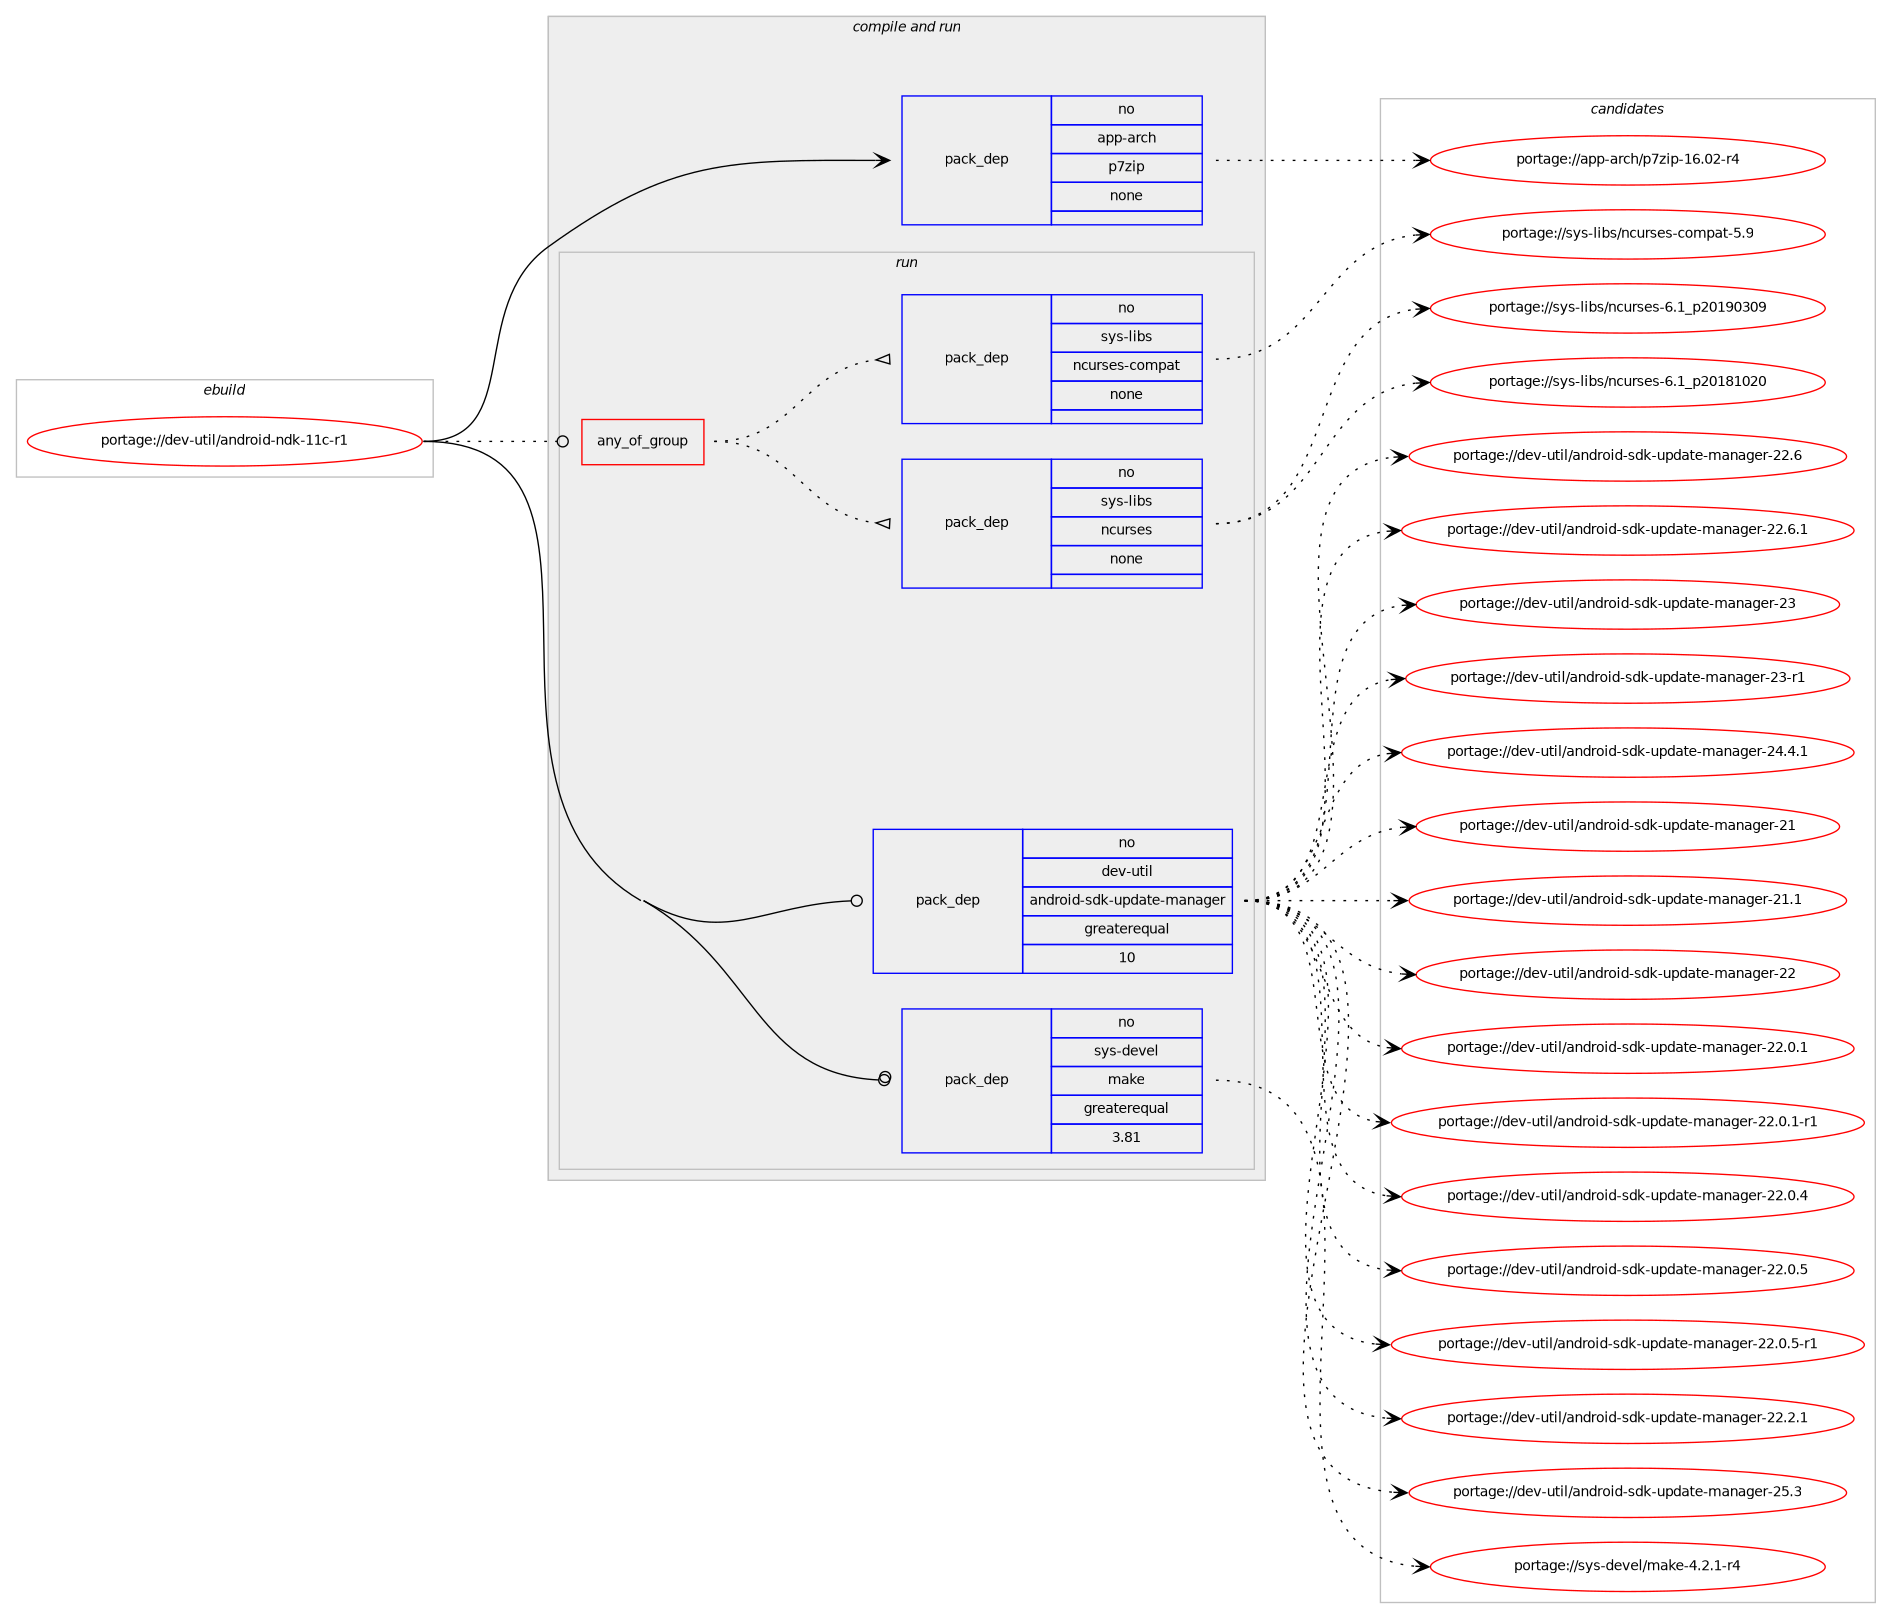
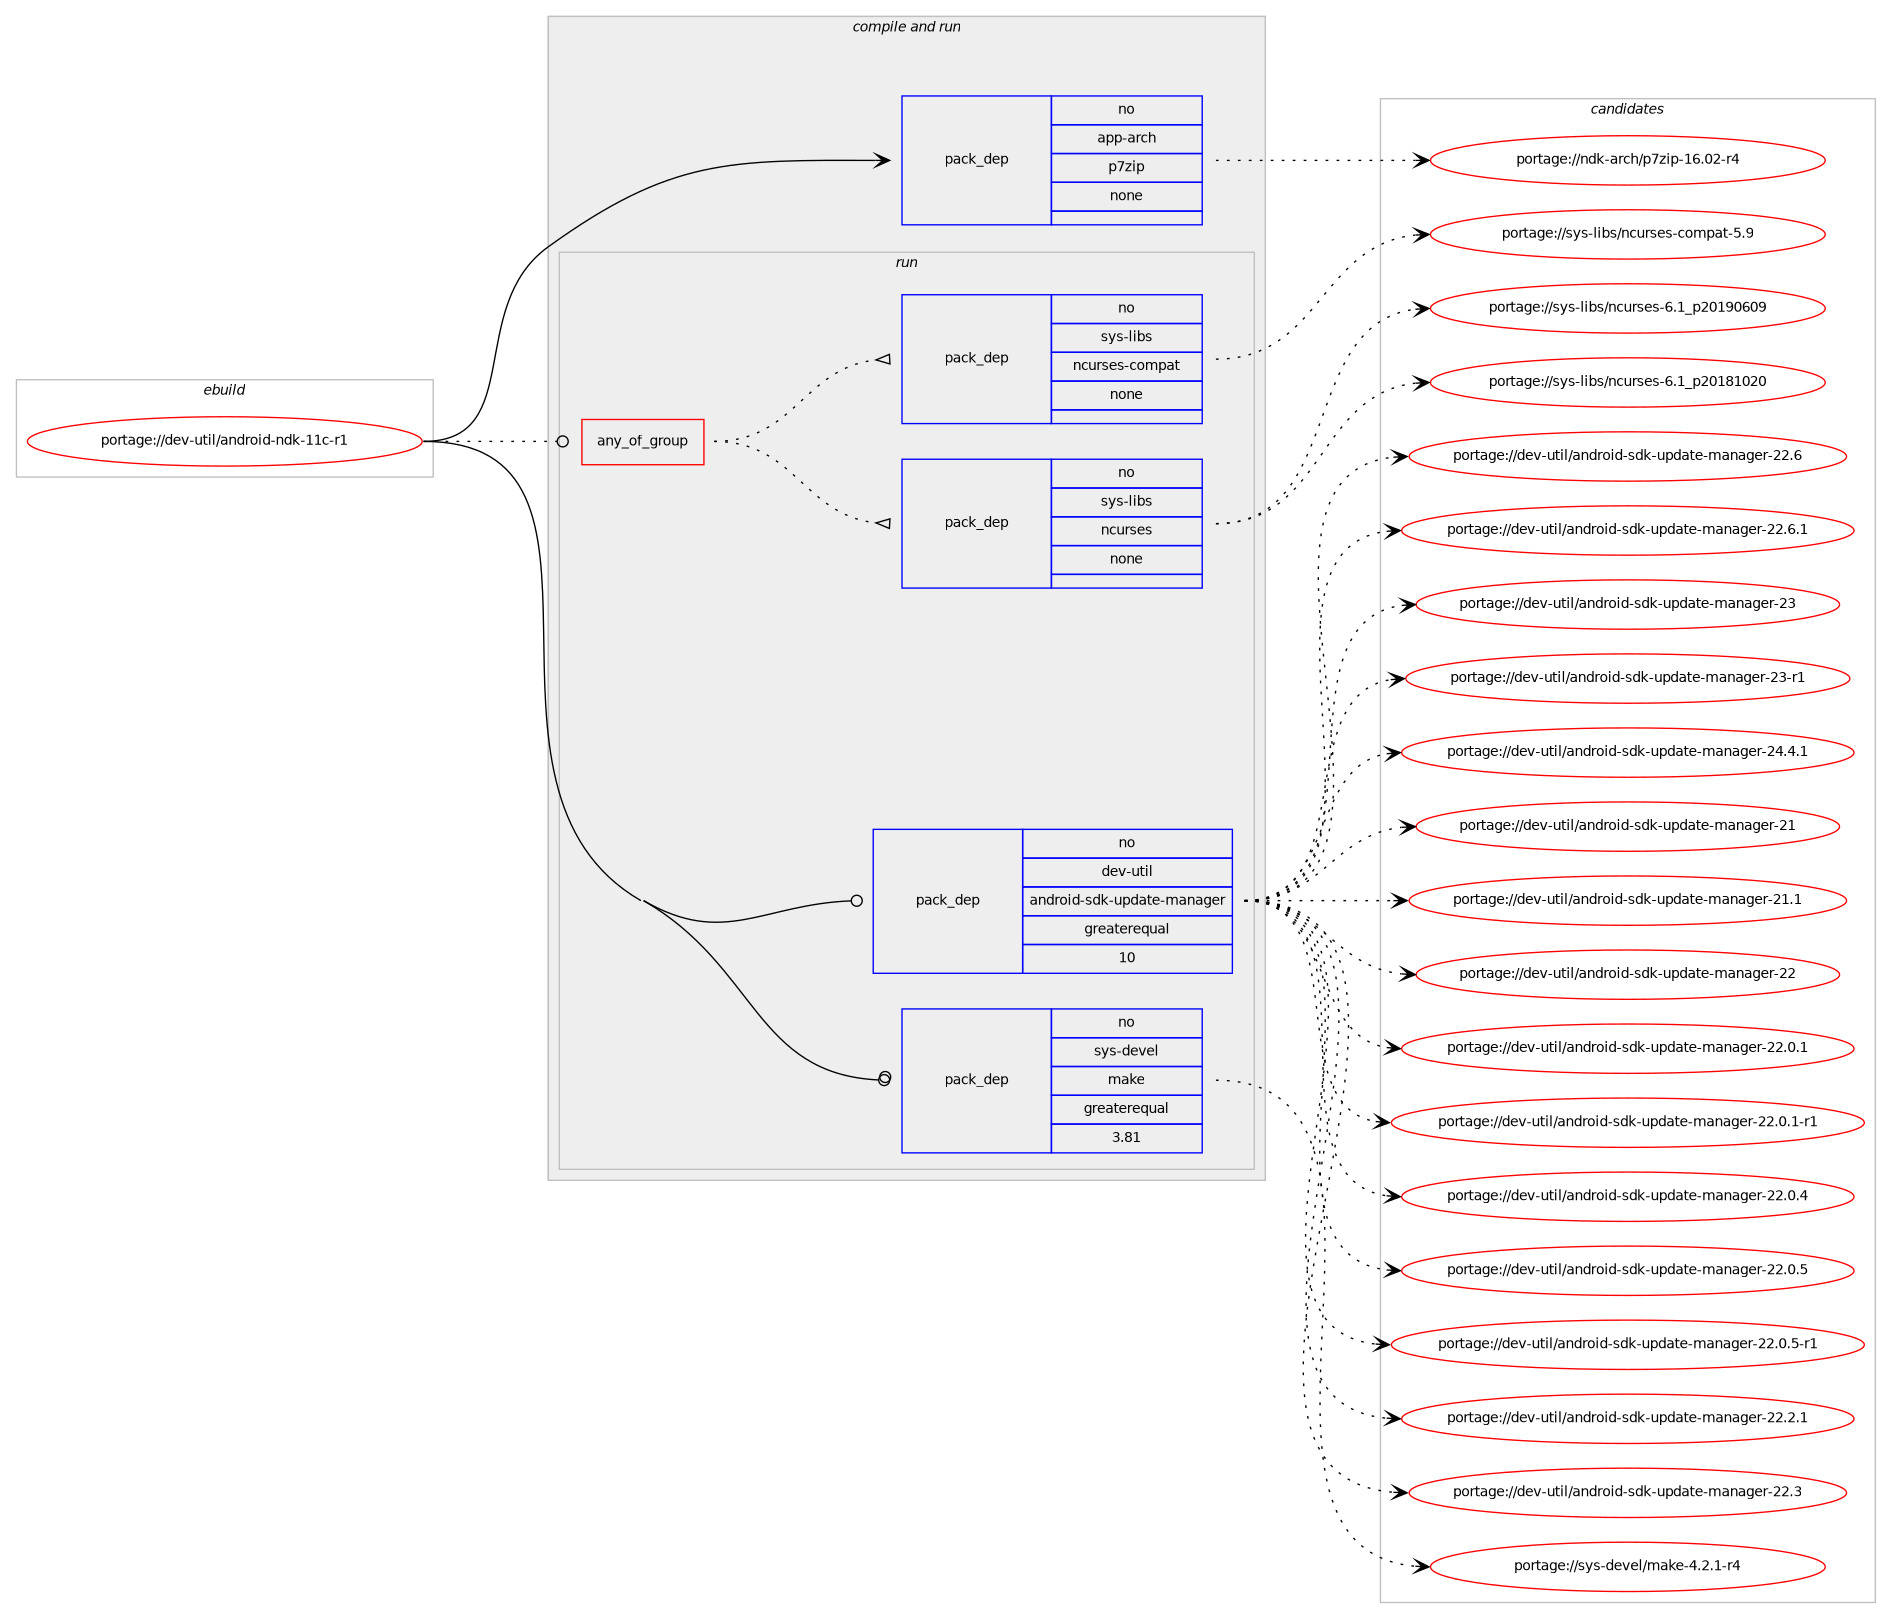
  digraph {
    compound=true
    concentrate=true
    fontname=Helvetica
    fontsize=10
    newrank=true
    rankdir=LR
    ranksep=1.5
    node [color=red fontname=Helvetica fontsize=10]
    edge [arrowhead=vee headport=w style=dotted tailport=e weight=100]
    n1 [label="portage://dev-util/android-ndk-11c-r1" width=4]
    n2 [color=blue label=<<TABLE BORDER="0" CELLBORDER="1" CELLSPACING="0" CELLPADDING="4" WIDTH="220"><TR><TD ROWSPAN="6" CELLPADDING="30">pack_dep</TD></TR><TR><TD WIDTH="110">no</TD></TR><TR><TD>app-arch</TD></TR><TR><TD>p7zip</TD></TR><TR><TD>none</TD></TR><TR><TD></TD></TR></TABLE>> shape=none]
    n3 [color=blue label=<<TABLE BORDER="0" CELLBORDER="1" CELLSPACING="0" CELLPADDING="4" WIDTH="220"><TR><TD ROWSPAN="6" CELLPADDING="30">pack_dep</TD></TR><TR><TD WIDTH="110">no</TD></TR><TR><TD>sys-libs</TD></TR><TR><TD>ncurses</TD></TR><TR><TD>none</TD></TR><TR><TD></TD></TR></TABLE>> shape=none]
    n4 [color=blue label=<<TABLE BORDER="0" CELLBORDER="1" CELLSPACING="0" CELLPADDING="4" WIDTH="220"><TR><TD ROWSPAN="6" CELLPADDING="30">pack_dep</TD></TR><TR><TD WIDTH="110">no</TD></TR><TR><TD>sys-libs</TD></TR><TR><TD>ncurses-compat</TD></TR><TR><TD>none</TD></TR><TR><TD></TD></TR></TABLE>> shape=none]
    n5 [label=<<TABLE BORDER="0" CELLBORDER="1" CELLSPACING="0" CELLPADDING="4"><TR><TD CELLPADDING="10">any_of_group</TD></TR></TABLE>> shape=none]
    n6 [color=blue label=<<TABLE BORDER="0" CELLBORDER="1" CELLSPACING="0" CELLPADDING="4" WIDTH="220"><TR><TD ROWSPAN="6" CELLPADDING="30">pack_dep</TD></TR><TR><TD WIDTH="110">no</TD></TR><TR><TD>dev-util</TD></TR><TR><TD>android-sdk-update-manager</TD></TR><TR><TD>greaterequal</TD></TR><TR><TD>10</TD></TR></TABLE>> shape=none]
    n7 [color=blue label=<<TABLE BORDER="0" CELLBORDER="1" CELLSPACING="0" CELLPADDING="4" WIDTH="220"><TR><TD ROWSPAN="6" CELLPADDING="30">pack_dep</TD></TR><TR><TD WIDTH="110">no</TD></TR><TR><TD>sys-devel</TD></TR><TR><TD>make</TD></TR><TR><TD>greaterequal</TD></TR><TR><TD>3.81</TD></TR></TABLE>> shape=none]
-   n8 [label="portage://app-arch/p7zip-16.02-r4" width=4]
+   n8 [label="portage://ndk-arch/p7zip-16.02-r4" width=4]
    n9 [label="portage://sys-libs/ncurses-6.1_p20181020" width=4]
-   n10 [label="portage://sys-libs/ncurses-6.1_p20190309" width=4]
+   n10 [label="portage://sys-libs/ncurses-6.1_p20190609" width=4]
    n11 [label="portage://sys-libs/ncurses-compat-5.9" width=4]
    n12 [label="portage://dev-util/android-sdk-update-manager-21" width=4]
    n13 [label="portage://dev-util/android-sdk-update-manager-21.1" width=4]
    n14 [label="portage://dev-util/android-sdk-update-manager-22" width=4]
    n15 [label="portage://dev-util/android-sdk-update-manager-22.0.1" width=4]
    n16 [label="portage://dev-util/android-sdk-update-manager-22.0.1-r1" width=4]
    n17 [label="portage://dev-util/android-sdk-update-manager-22.0.4" width=4]
    n18 [label="portage://dev-util/android-sdk-update-manager-22.0.5" width=4]
    n19 [label="portage://dev-util/android-sdk-update-manager-22.0.5-r1" width=4]
    n20 [label="portage://dev-util/android-sdk-update-manager-22.2.1" width=4]
-   n21 [label="portage://dev-util/android-sdk-update-manager-25.3" width=4]
+   n21 [label="portage://dev-util/android-sdk-update-manager-22.3" width=4]
    n22 [label="portage://dev-util/android-sdk-update-manager-22.6" width=4]
    n23 [label="portage://dev-util/android-sdk-update-manager-22.6.1" width=4]
    n24 [label="portage://dev-util/android-sdk-update-manager-23" width=4]
    n25 [label="portage://dev-util/android-sdk-update-manager-23-r1" width=4]
    n26 [label="portage://dev-util/android-sdk-update-manager-24.4.1" width=4]
    n27 [label="portage://sys-devel/make-4.2.1-r4" width=4]
    subgraph cluster_1 {
      color=gray
      label=<<i>ebuild</i>>
      rank=same
      n1
    }
    subgraph cluster_2 {
      color=gray
      label=<<i>dependencies</i>>
      subgraph cluster_3 {
        color=gray
        fillcolor="#eeeeee"
        label=<<i>compile</i>>
        style=filled
        subgraph sub_4 {
          color=gray
          fillcolor="#eeeeee"
          label=<<i>compile</i>>
          style=filled
          n2
        }
      }
      subgraph cluster_5 {
        color=gray
        fillcolor="#eeeeee"
        label=<<i>compile and run</i>>
        style=filled
      }
      subgraph cluster_6 {
        color=gray
        fillcolor="#eeeeee"
        label=<<i>run</i>>
        style=filled
        subgraph sub_7 {
          color=gray
          fillcolor="#eeeeee"
          label=<<i>run</i>>
          style=filled
          n5
          subgraph sub_8 {
            color=gray
            fillcolor="#eeeeee"
            label=<<i>run</i>>
            style=filled
            n3
          }
          subgraph sub_9 {
            color=gray
            fillcolor="#eeeeee"
            label=<<i>run</i>>
            style=filled
            n4
          }
        }
        subgraph sub_10 {
          color=gray
          fillcolor="#eeeeee"
          label=<<i>run</i>>
          style=filled
          n6
        }
        subgraph sub_11 {
          color=gray
          fillcolor="#eeeeee"
          label=<<i>run</i>>
          style=filled
          n7
        }
      }
    }
    subgraph cluster_12 {
      color=gray
      label=<<i>candidates</i>>
      rank=same
      subgraph sub_13 {
        color=black
        label=<<i>candidates</i>>
        nodesep=1
        rank=same
        n8
      }
      subgraph sub_14 {
        color=black
        label=<<i>candidates</i>>
        nodesep=1
        rank=same
        n9
        n10
      }
      subgraph sub_15 {
        color=black
        label=<<i>candidates</i>>
        nodesep=1
        rank=same
        n11
      }
      subgraph sub_16 {
        color=black
        label=<<i>candidates</i>>
        nodesep=1
        rank=same
        n12
        n13
        n14
        n15
        n16
        n17
        n18
        n19
        n20
        n21
        n22
        n23
        n24
        n25
        n26
      }
      subgraph sub_17 {
        color=black
        label=<<i>candidates</i>>
        nodesep=1
        rank=same
        n27
      }
    }
    n1 -> n2 [style=solid weight=20]
    n1 -> n5 [arrowhead=odot weight=20]
    n1 -> n6 [arrowhead=odot style=solid weight=20]
    n1 -> n7 [arrowhead=odot style=solid weight=20]
    n2 -> n8
    n3 -> n9
    n3 -> n10
    n4 -> n11
    n5 -> n3 [arrowhead=oinv weight=20]
    n5 -> n4 [arrowhead=oinv weight=20]
    n6 -> n12
    n6 -> n13
    n6 -> n14
    n6 -> n15
    n6 -> n16
    n6 -> n17
    n6 -> n18
    n6 -> n19
    n6 -> n20
    n6 -> n21
    n6 -> n22
    n6 -> n23
    n6 -> n24
    n6 -> n25
    n6 -> n26
    n7 -> n27
  }
